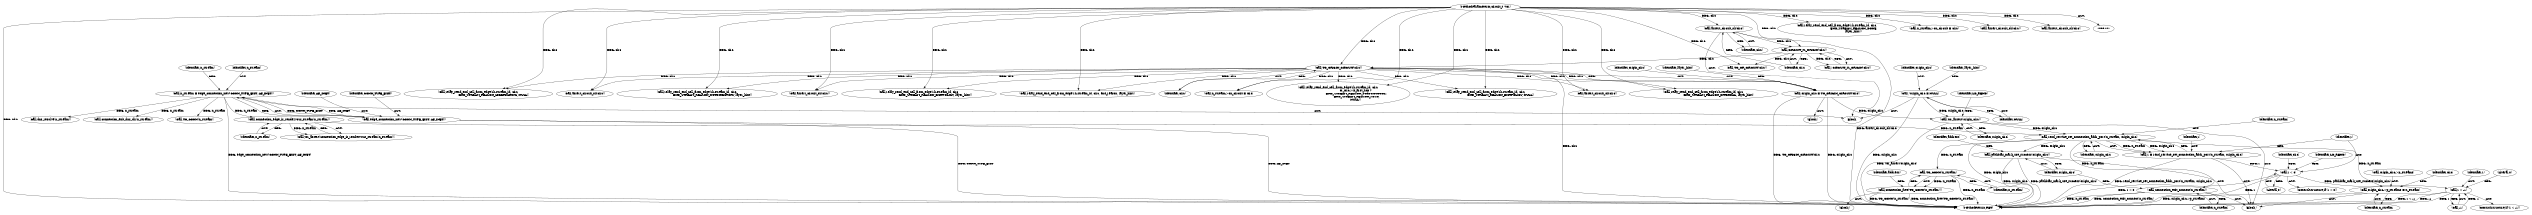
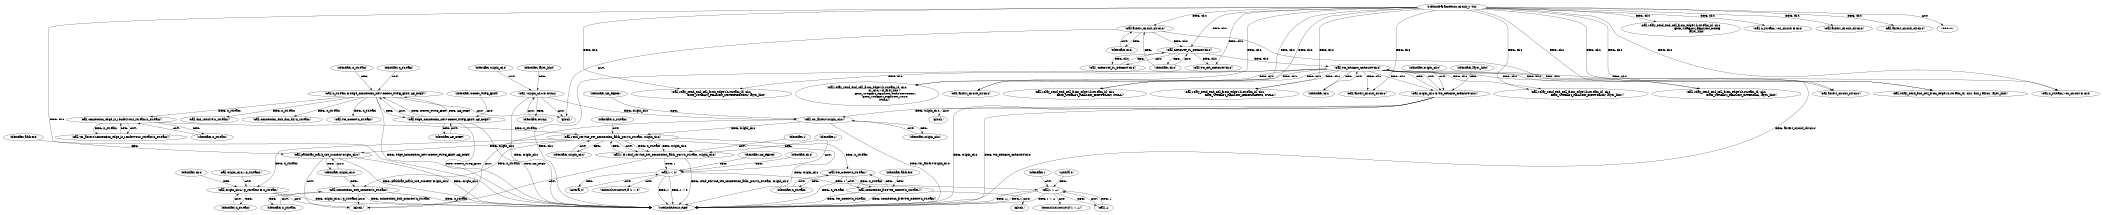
  digraph {
    n1 [label="(Call,rend_service_set_connection_addr_port(n_stream, origin_circ))"]
    n2 [label="(Call,r = rend_service_set_connection_addr_port(n_stream, origin_circ))"]
    n3 [label="(Call,TO_CONN(n_stream))"]
    n4 [label="(Call,origin_circ->p_streams = n_stream)"]
    n5 [label="(Call,connection_exit_connect(n_stream))"]
    n6 [label="(Call,pathbias_mark_use_success(origin_circ))"]
    n7 [label="(Identifier,origin_circ)"]
    n8 [label="(MethodReturn,RET)"]
    n9 [label="(Block,)"]
    n10 [label="(Call,r < 0)"]
    n11 [label="(Call,connection_free(TO_CONN(n_stream)))"]
    n12 [label="(Identifier,n_stream)"]
    n13 [label="(Identifier,n_stream)"]
    n14 [label="(Identifier,n_stream)"]
    n15 [label="(Identifier,origin_circ)"]
    n16 [label="(Call,connection_edge_is_rendezvous_stream(n_stream))"]
    n17 [label="(Call,tor_assert(connection_edge_is_rendezvous_stream(n_stream)))"]
    n18 [label="(Identifier,n_stream)"]
    n19 [label="(Call,n_stream = edge_connection_new(CONN_TYPE_EXIT, AF_INET))"]
    n20 [label="(Call,edge_connection_new(CONN_TYPE_EXIT, AF_INET))"]
    n21 [label="(Call,dns_resolve(n_stream))"]
    n22 [label="(Call,connection_exit_dns_dir(n_stream))"]
    n23 [label="(Block,)"]
    n24 [label="(Call,TO_CONN(n_stream))"]
    n25 [label="(Identifier,AF_INET)"]
    n26 [label="(Call,tor_assert(origin_circ))"]
    n27 [label="(Identifier,origin_circ)"]
    n28 [label="(Call,*origin_circ = NULL)"]
    n29 [label="(Identifier,NULL)"]
    n30 [label="(Call,origin_circ = TO_ORIGIN_CIRCUIT(circ))"]
    n31 [label="(Call,TO_ORIGIN_CIRCUIT(circ))"]
    n32 [label="(Block,)"]
    n33 [label="(Call,relay_send_end_cell_from_edge(rh.stream_id, circ,\n                                  END_STREAM_REASON_HIBERNATING, NULL))"]
    n34 [label="(Call,assert_circuit_ok(circ))"]
    n35 [label="(Call,relay_send_end_cell_from_edge(rh.stream_id, circ,\n                                  END_STREAM_REASON_NOTDIRECTORY, layer_hint))"]
    n36 [label="(Call,assert_circuit_ok(circ))"]
    n37 [label="(Call,relay_send_end_cell_from_edge(rh.stream_id, circ,\n                                    END_STREAM_REASON_EXITPOLICY, layer_hint))"]
    n38 [label="(Call,relay_send_end_cell_from_edge(rh.stream_id, circ, end_reason, layer_hint))"]
    n39 [label="(Call,n_stream->on_circuit = circ)"]
    n40 [label="(Call,relay_send_end_cell_from_edge(rh.stream_id, circ,\n                                      or_circ->is_first_hop ?\n                                        END_STREAM_REASON_TORPROTOCOL :\n                                        END_STREAM_REASON_MISC,\n                                      NULL))"]
    n41 [label="(Call,relay_send_end_cell_from_edge(rh.stream_id, circ,\n                                  END_STREAM_REASON_EXITPOLICY, NULL))"]
    n42 [label="(Call,assert_circuit_ok(circ))"]
    n43 [label="(Call,relay_send_end_cell_from_edge(rh.stream_id, circ,\n                                  END_STREAM_REASON_INTERNAL, layer_hint))"]
    n44 [label="(Identifier,circ)"]
    n45 [label="(Call,CIRCUIT_IS_ORIGIN(circ))"]
    n46 [label="(Call,!CIRCUIT_IS_ORIGIN(circ))"]
    n47 [label="(Identifier,circ)"]
    n48 [label="(Call,TO_OR_CIRCUIT(circ))"]
    n49 [label="(Call,assert_circuit_ok(circ))"]
    n50 [label="(Identifier,circ)"]
    n51 [label="(MethodParameterIn,circuit_t *tor)"]
    n52 [label="(Call,relay_send_end_cell_from_edge(rh.stream_id, circ,\n                                     END_STREAM_REASON_DONE,\n                                    layer_hint))"]
    n53 [label="(Call,n_stream->on_circuit = circ)"]
    n54 [label="(Call,assert_circuit_ok(circ))"]
    n55 [label="(Call,assert_circuit_ok(circ))"]
    1000121
    n57 [label="(Call,r < -1)"]
    n58 [label="(Literal,0)"]
    n59 [label="(ControlStructure,if (r < 0))"]
    n60 [label="(ControlStructure,if (r < -1))"]
    n61 [label="(Call,-1)"]
    n62 [label="(Block,)"]
    n63 [label="(Call,origin_circ->p_streams)"]
    n64 [label="(Identifier,LD_REND)"]
    n65 [label="(Identifier,r)"]
    n66 [label="(Identifier,address)"]
    n67 [label="(Identifier,address)"]
    n68 [label="(Identifier,origin_circ)"]
    n69 [label="(Identifier,r)"]
    n70 [label="(Identifier,n_stream)"]
    n71 [label="(Identifier,circ)"]
    n72 [label="(Identifier,layer_hint)"]
    n73 [label="(Identifier,r)"]
    n74 [label="(Literal,0)"]
    n75 [label="(Identifier,n_stream)"]
    n76 [label="(Identifier,circ)"]
    n77 [label="(Identifier,layer_hint)"]
    n78 [label="(Identifier,LD_REND)"]
    n79 [label="(Identifier,n_stream)"]
    n80 [label="(Identifier,origin_circ)"]
    n81 [label="(Identifier,CONN_TYPE_EXIT)"]
    n1 -> n2 [label="AST: "]
    n1 -> n2 [label="DDG: n_stream"]
    n1 -> n2 [label="DDG: origin_circ"]
    n1 -> n3 [label="DDG: n_stream"]
    n1 -> n4 [label="DDG: n_stream"]
    n1 -> n5 [label="DDG: n_stream"]
    n1 -> n6 [label="DDG: origin_circ"]
    n1 -> n7 [label="CFG: "]
    n1 -> n8 [label="DDG: origin_circ"]
    n2 -> n1 [label="CFG: "]
    n2 -> n8 [label="DDG: rend_service_set_connection_addr_port(n_stream, origin_circ)"]
    n2 -> n9 [label="AST: "]
    n2 -> n10 [label="DDG: r"]
    n3 -> n8 [label="DDG: n_stream"]
    n3 -> n11 [label="AST: "]
    n3 -> n11 [label="DDG: n_stream"]
    n3 -> n12 [label="CFG: "]
    n4 -> n8 [label="DDG: origin_circ->p_streams"]
    n4 -> n9 [label="AST: "]
    n4 -> n13 [label="CFG: "]
    n5 -> n8 [label="DDG: connection_exit_connect(n_stream)"]
    n5 -> n8 [label="DDG: n_stream"]
    n5 -> n9 [label="AST: "]
    n5 -> n14 [label="CFG: "]
    n6 -> n8 [label="DDG: pathbias_mark_use_success(origin_circ)"]
    n6 -> n8 [label="DDG: origin_circ"]
    n6 -> n9 [label="AST: "]
    n6 -> n15 [label="CFG: "]
    n7 -> n1 [label="AST: "]
    n10 -> n8 [label="DDG: r"]
    n10 -> n8 [label="DDG: r < 0"]
-   n10 -> n57 [label="DDG: pathbias_mark_use_success(origin_circ)"]
+   n10 -> n57 [label="DDG: r"]
    n10 -> n58 [label="CFG: "]
    n10 -> n59 [label="AST: "]
    n11 -> n3 [label="CFG: "]
    n11 -> n8 [label="DDG: connection_free(TO_CONN(n_stream))"]
    n11 -> n8 [label="DDG: TO_CONN(n_stream)"]
    n11 -> n62 [label="AST: "]
    n12 -> n3 [label="AST: "]
    n13 -> n4 [label="AST: "]
    n14 -> n5 [label="AST: "]
    n15 -> n5 [label="CFG: "]
    n15 -> n6 [label="AST: "]
    n16 -> n1 [label="DDG: n_stream"]
    n16 -> n17 [label="AST: "]
    n16 -> n17 [label="DDG: n_stream"]
    n16 -> n18 [label="CFG: "]
    n17 -> n16 [label="CFG: "]
    n18 -> n16 [label="AST: "]
    n19 -> n8 [label="DDG: edge_connection_new(CONN_TYPE_EXIT, AF_INET)"]
    n19 -> n16 [label="DDG: n_stream"]
    n19 -> n20 [label="CFG: "]
    n19 -> n21 [label="DDG: n_stream"]
    n19 -> n22 [label="DDG: n_stream"]
    n19 -> n23 [label="AST: "]
    n19 -> n24 [label="DDG: n_stream"]
    n20 -> n8 [label="DDG: AF_INET"]
    n20 -> n8 [label="DDG: CONN_TYPE_EXIT"]
    n20 -> n19 [label="AST: "]
    n20 -> n19 [label="DDG: CONN_TYPE_EXIT"]
    n20 -> n19 [label="DDG: AF_INET"]
+   n20 -> n25 [label="CFG: "]
    n25 -> n20 [label="AST: "]
    n26 -> n1 [label="DDG: origin_circ"]
    n26 -> n8 [label="DDG: tor_assert(origin_circ)"]
    n26 -> n9 [label="AST: "]
    n26 -> n27 [label="CFG: "]
    n27 -> n26 [label="AST: "]
    n28 -> n8 [label="DDG: origin_circ"]
    n28 -> n23 [label="AST: "]
    n28 -> n26 [label="DDG: origin_circ"]
    n28 -> n29 [label="CFG: "]
    n29 -> n28 [label="AST: "]
    n30 -> n8 [label="DDG: TO_ORIGIN_CIRCUIT(circ)"]
    n30 -> n8 [label="DDG: origin_circ"]
    n30 -> n26 [label="DDG: origin_circ"]
    n30 -> n31 [label="CFG: "]
    n30 -> n32 [label="AST: "]
    n31 -> n8 [label="DDG: circ"]
    n31 -> n30 [label="AST: "]
    n31 -> n30 [label="DDG: circ"]
    n31 -> n33 [label="DDG: circ"]
    n31 -> n34 [label="DDG: circ"]
    n31 -> n35 [label="DDG: circ"]
    n31 -> n36 [label="DDG: circ"]
    n31 -> n37 [label="DDG: circ"]
    n31 -> n38 [label="DDG: circ"]
    n31 -> n39 [label="DDG: circ"]
    n31 -> n40 [label="DDG: circ"]
    n31 -> n41 [label="DDG: circ"]
    n31 -> n42 [label="DDG: circ"]
    n31 -> n43 [label="DDG: circ"]
    n31 -> n44 [label="CFG: "]
    n44 -> n31 [label="AST: "]
    n45 -> n31 [label="DDG: circ"]
    n45 -> n46 [label="AST: "]
    n45 -> n46 [label="DDG: circ"]
    n45 -> n47 [label="CFG: "]
    n45 -> n48 [label="DDG: circ"]
    n46 -> n45 [label="CFG: "]
    n47 -> n45 [label="AST: "]
    n47 -> n49 [label="CFG: "]
    n49 -> n8 [label="DDG: assert_circuit_ok(circ)"]
    n49 -> n23 [label="AST: "]
    n49 -> n45 [label="DDG: circ"]
    n49 -> n50 [label="CFG: "]
    n50 -> n49 [label="AST: "]
    n51 -> n8 [label="DDG: circ"]
-   n51 -> n31 [label="DDG: circ"]
    n51 -> n33 [label="DDG: circ"]
    n51 -> n34 [label="DDG: circ"]
    n51 -> n35 [label="DDG: circ"]
    n51 -> n36 [label="DDG: circ"]
    n51 -> n37 [label="DDG: circ"]
    n51 -> n38 [label="DDG: circ"]
    n51 -> n39 [label="DDG: circ"]
    n51 -> n40 [label="DDG: circ"]
    n51 -> n41 [label="DDG: circ"]
    n51 -> n42 [label="DDG: circ"]
    n51 -> n43 [label="DDG: circ"]
    n51 -> n45 [label="DDG: circ"]
    n51 -> n48 [label="DDG: circ"]
    n51 -> n49 [label="DDG: circ"]
    n51 -> n52 [label="DDG: circ"]
    n51 -> n53 [label="DDG: circ"]
    n51 -> n54 [label="DDG: circ"]
    n51 -> n55 [label="DDG: circ"]
    n51 -> 1000121 [label="AST: "]
    n57 -> n8 [label="DDG: r < -1"]
    n57 -> n8 [label="DDG: -1"]
    n57 -> n8 [label="DDG: r"]
    n57 -> n60 [label="AST: "]
    n57 -> n61 [label="CFG: "]
    n58 -> n10 [label="AST: "]
    n61 -> n57 [label="AST: "]
    n61 -> n57 [label="DDG: 1"]
    n63 -> n4 [label="AST: "]
    n64 -> n26 [label="CFG: "]
    n65 -> n57 [label="AST: "]
    n66 -> n11 [label="CFG: "]
    n67 -> n6 [label="CFG: "]
    n68 -> n30 [label="AST: "]
    n69 -> n2 [label="CFG: "]
    n69 -> n10 [label="AST: "]
    n70 -> n1 [label="AST: "]
    n71 -> n10 [label="CFG: "]
    n72 -> n28 [label="CFG: "]
    n73 -> n2 [label="AST: "]
    n74 -> n57 [label="CFG: "]
    n75 -> n19 [label="AST: "]
    n76 -> n4 [label="CFG: "]
    n77 -> n30 [label="CFG: "]
    n78 -> n10 [label="CFG: "]
    n79 -> n19 [label="CFG: "]
    n80 -> n28 [label="AST: "]
    n81 -> n20 [label="AST: "]
  }
